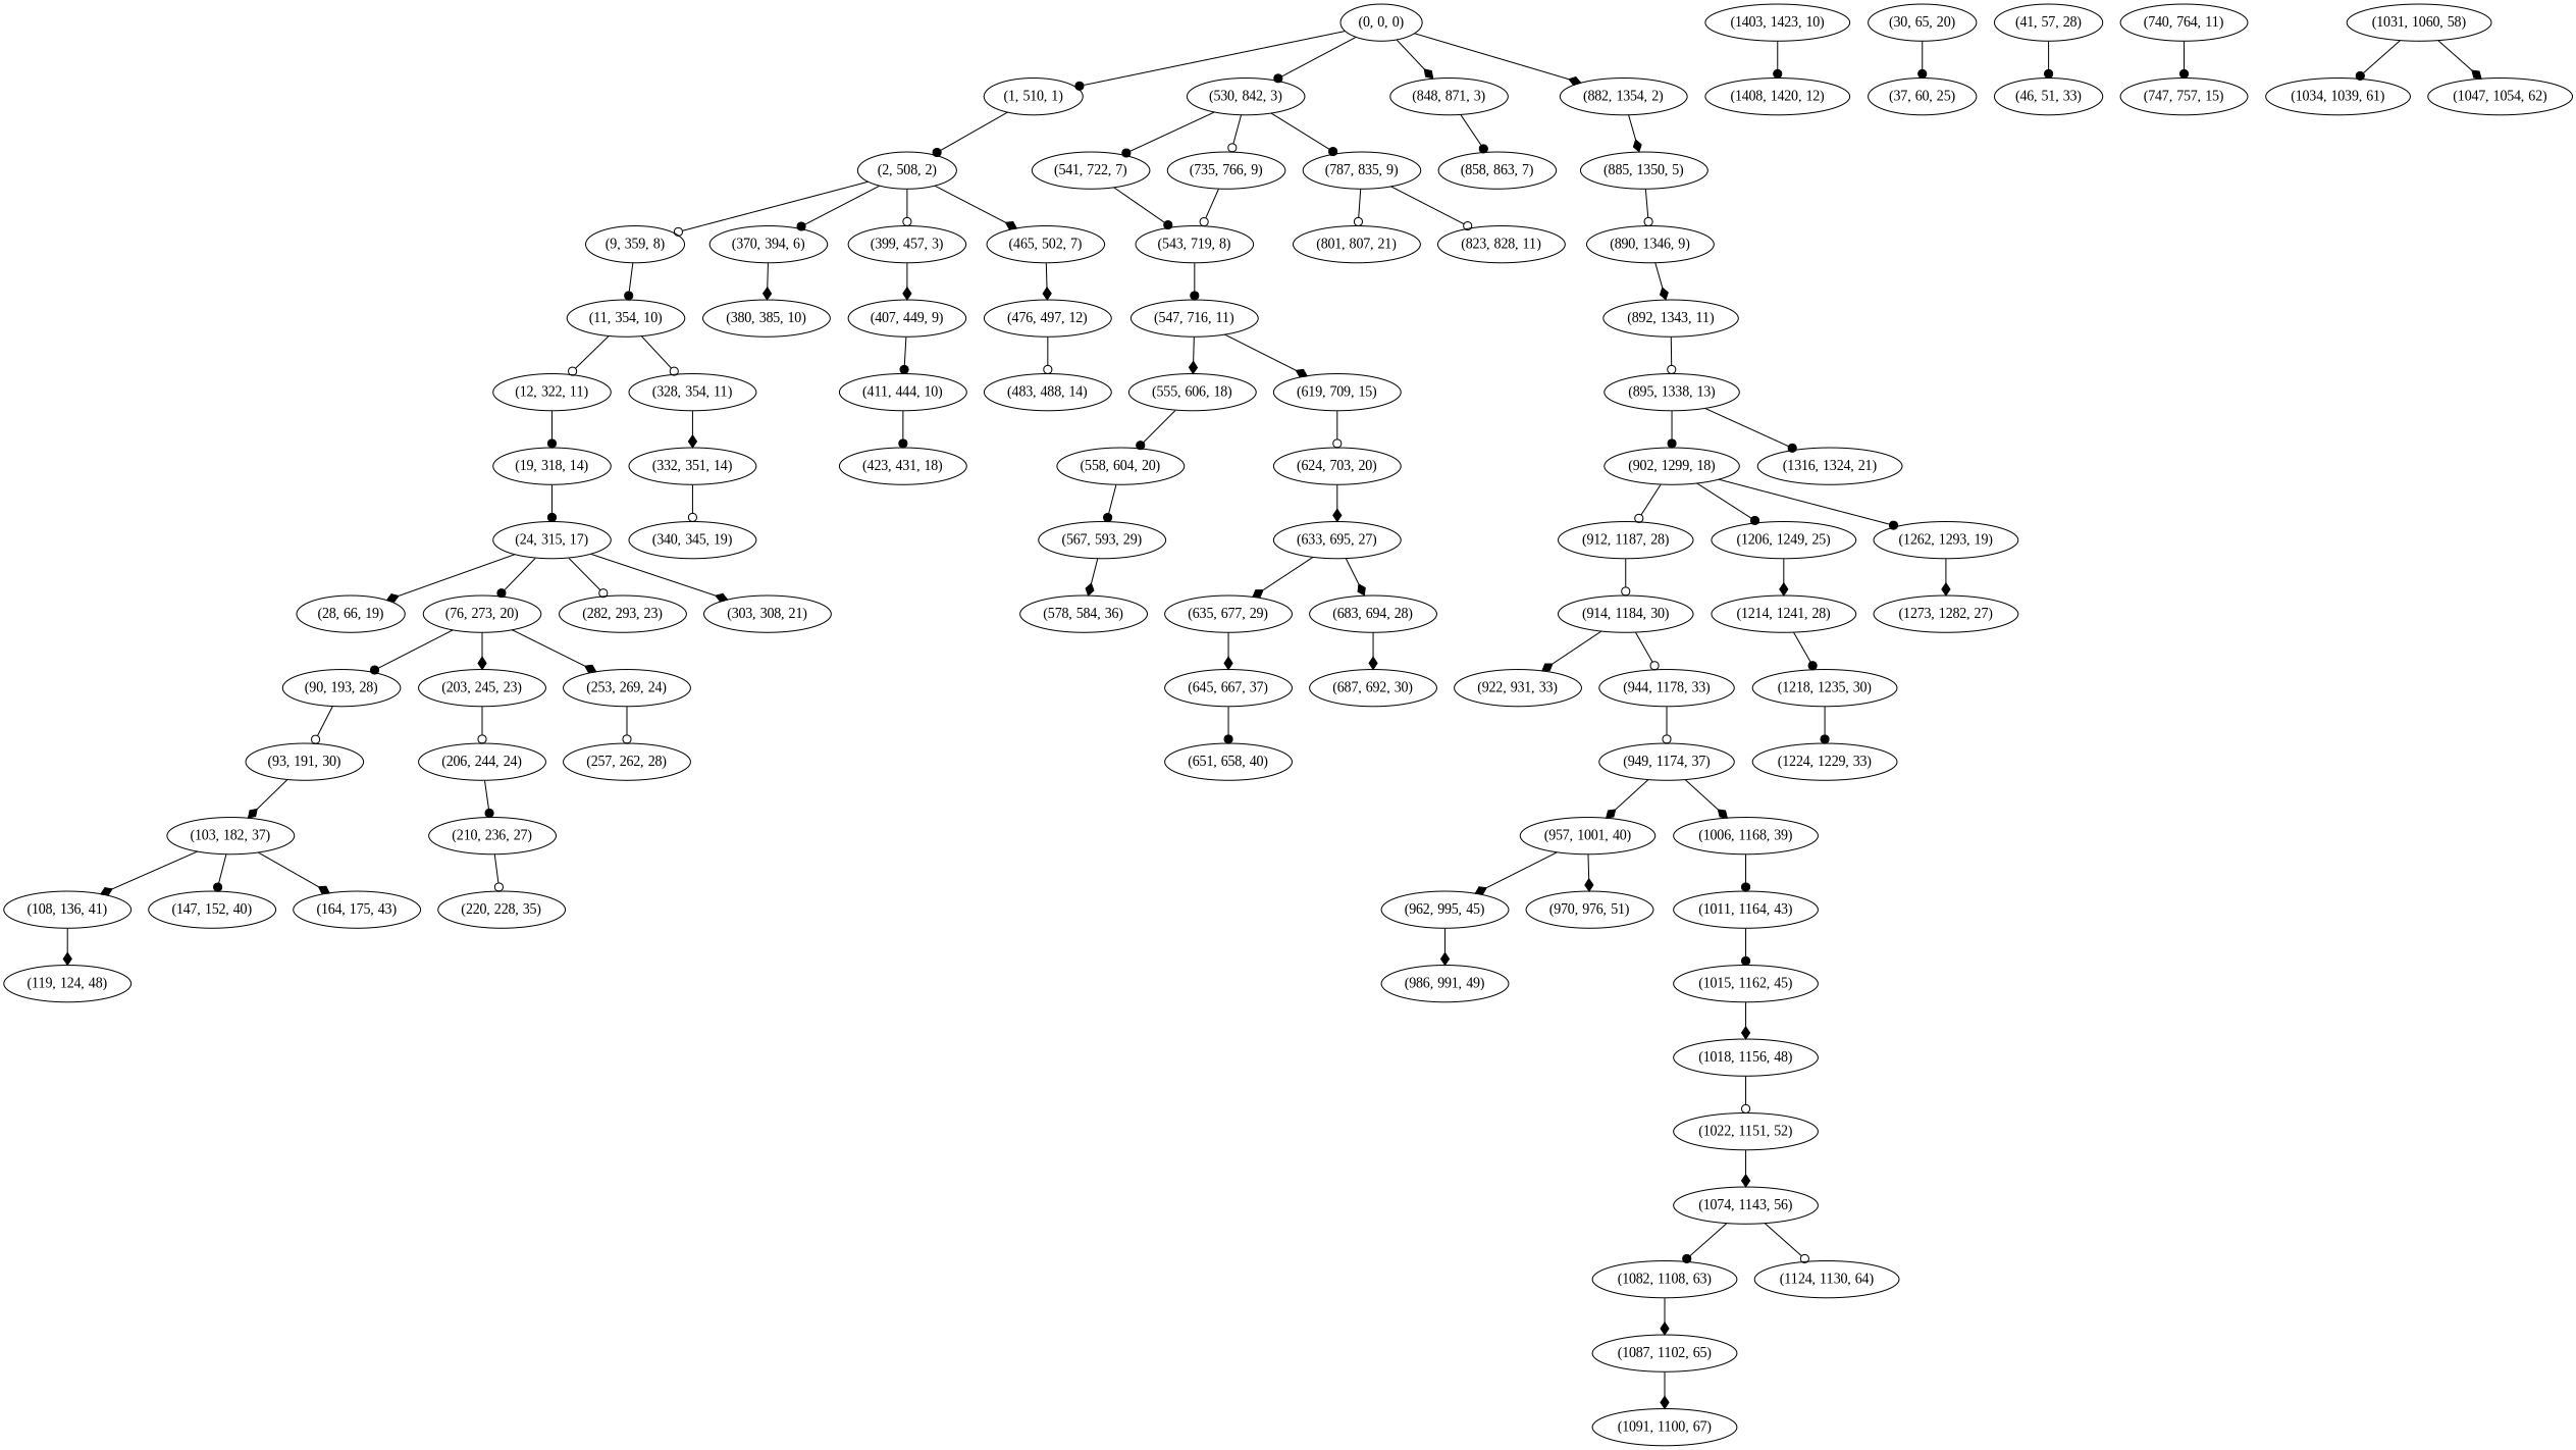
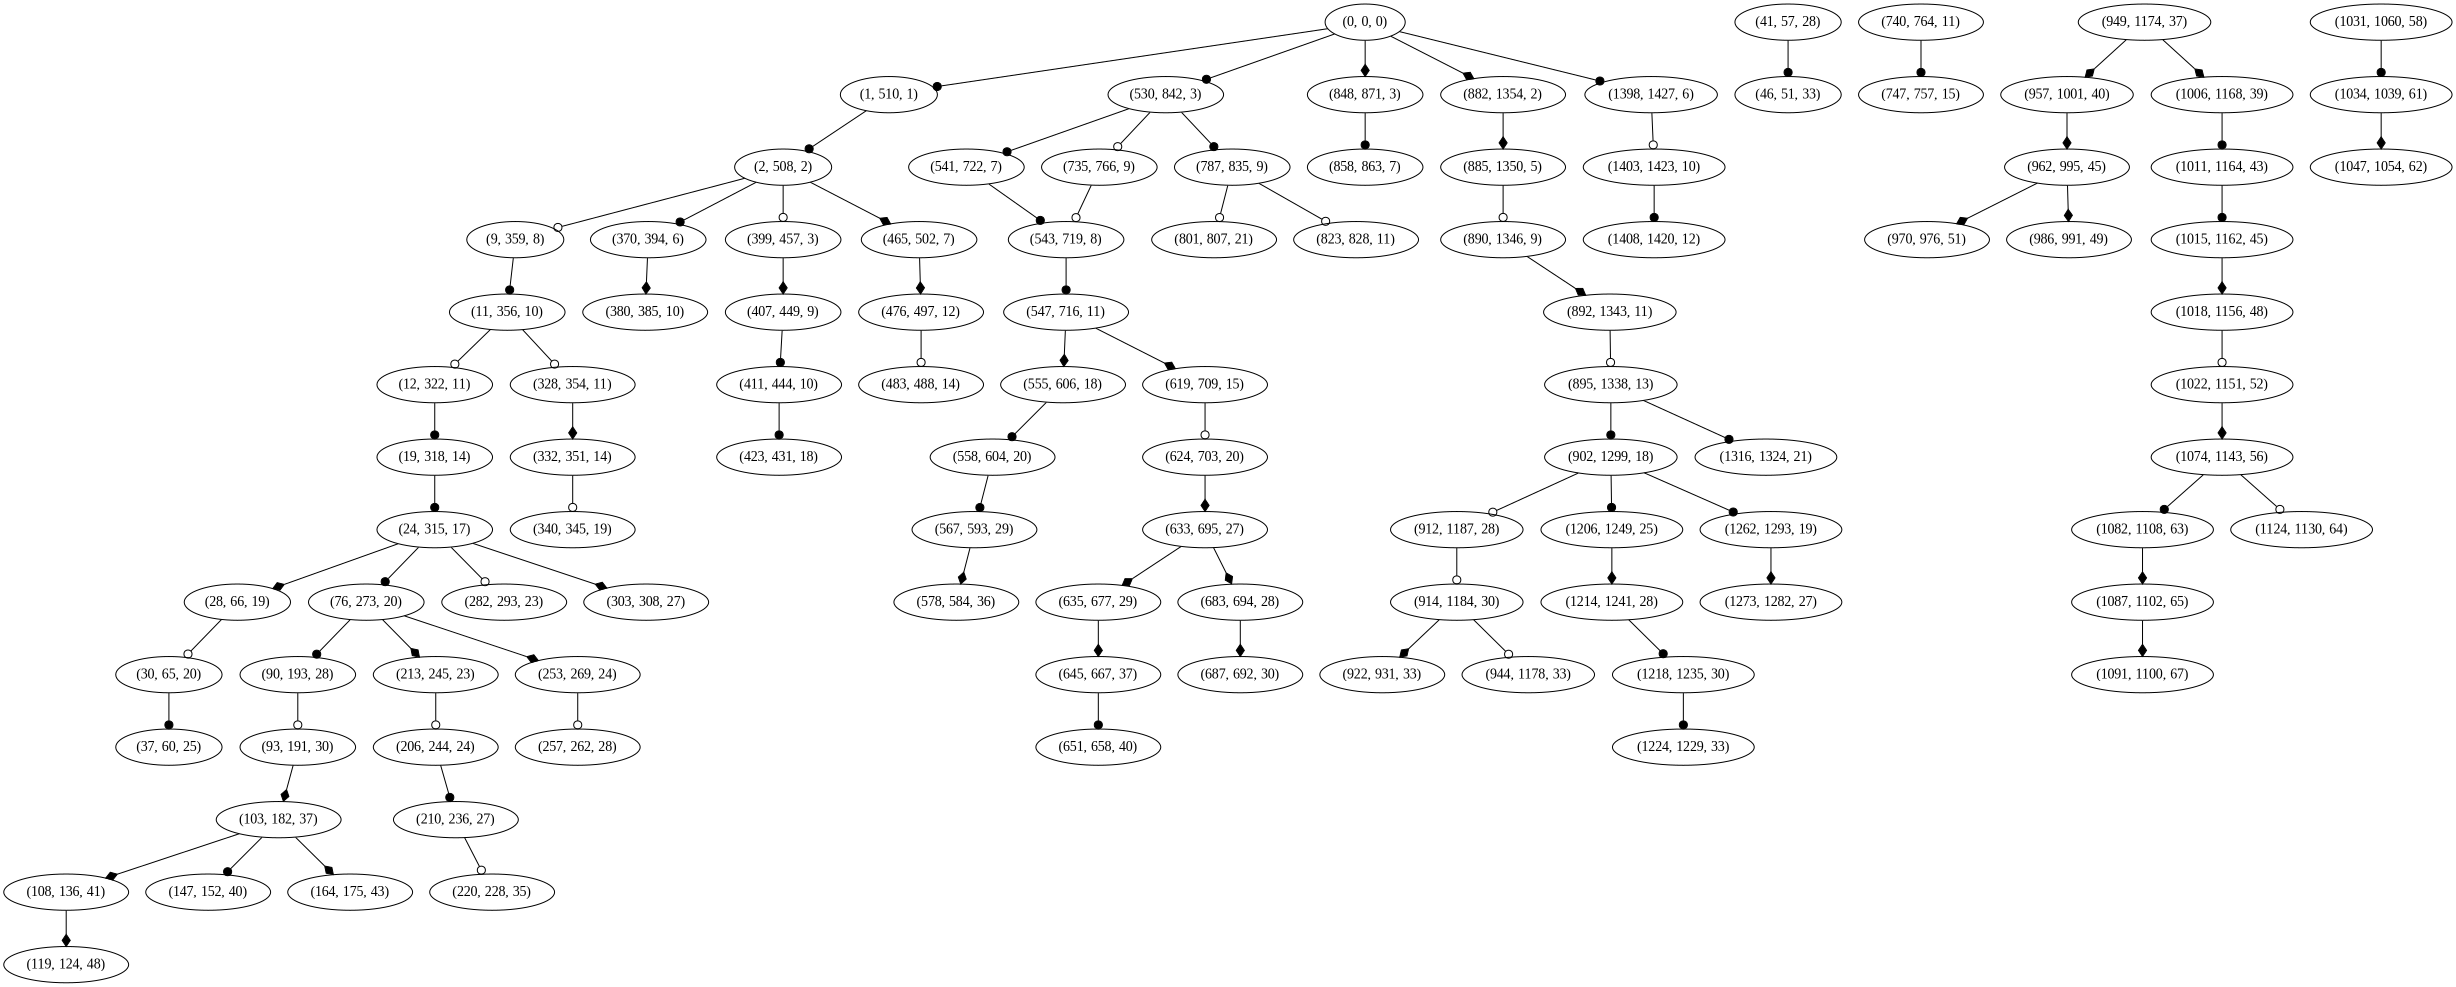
  digraph {
    fontname="Liberation Serif"
    node [fontname="Liberation Serif"]
    edge [arrowhead=diamond fontname="Liberation Serif"]
    "(0, 0, 0)"
    "(1, 510, 1)"
    "(530, 842, 3)"
    "(848, 871, 3)"
    "(882, 1354, 2)"
+   "(1398, 1427, 6)"
    "(2, 508, 2)"
    "(541, 722, 7)"
    "(735, 766, 9)"
    "(787, 835, 9)"
    "(858, 863, 7)"
    "(885, 1350, 5)"
    "(1403, 1423, 10)"
    "(9, 359, 8)"
    "(370, 394, 6)"
    "(399, 457, 3)"
    "(465, 502, 7)"
-   "(11, 356, 10)" [label="(11, 354, 10)"]
+   "(11, 356, 10)"
    "(380, 385, 10)"
    "(407, 449, 9)"
    "(476, 497, 12)"
    "(12, 322, 11)"
    "(328, 354, 11)"
    "(19, 318, 14)"
    "(332, 351, 14)"
    "(24, 315, 17)"
    "(28, 66, 19)"
    "(76, 273, 20)"
    "(282, 293, 23)"
-   "(303, 308, 21)"
+   "(303, 308, 21)" [label="(303, 308, 27)"]
    "(30, 65, 20)"
    "(90, 193, 28)"
-   "(203, 245, 23)"
+   "(203, 245, 23)" [label="(213, 245, 23)"]
    "(253, 269, 24)"
    "(37, 60, 25)"
    "(41, 57, 28)"
    "(46, 51, 33)"
    "(93, 191, 30)"
    "(206, 244, 24)"
    "(257, 262, 28)"
    "(103, 182, 37)"
    "(108, 136, 41)"
    "(147, 152, 40)"
    "(164, 175, 43)"
    "(119, 124, 48)"
    "(210, 236, 27)"
    "(220, 228, 35)"
    "(340, 345, 19)"
    "(411, 444, 10)"
    "(423, 431, 18)"
    "(483, 488, 14)"
    "(543, 719, 8)"
    "(801, 807, 21)"
    "(823, 828, 11)"
    "(547, 716, 11)"
    "(555, 606, 18)"
    "(619, 709, 15)"
    "(558, 604, 20)"
    "(624, 703, 20)"
    "(567, 593, 29)"
    "(578, 584, 36)"
    "(633, 695, 27)"
    "(635, 677, 29)"
    "(683, 694, 28)"
    "(645, 667, 37)"
    "(687, 692, 30)"
    "(651, 658, 40)"
    "(740, 764, 11)"
    "(747, 757, 15)"
    "(890, 1346, 9)"
    "(892, 1343, 11)"
    "(895, 1338, 13)"
    "(902, 1299, 18)"
    "(1316, 1324, 21)"
    "(912, 1187, 28)"
    "(1206, 1249, 25)"
    "(1262, 1293, 19)"
    "(914, 1184, 30)"
    "(1214, 1241, 28)"
    "(1273, 1282, 27)"
    "(922, 931, 33)"
    "(944, 1178, 33)"
    "(949, 1174, 37)"
    "(957, 1001, 40)"
    "(1006, 1168, 39)"
    "(962, 995, 45)"
    "(1011, 1164, 43)"
    "(970, 976, 51)"
    "(986, 991, 49)"
    "(1015, 1162, 45)"
    "(1018, 1156, 48)"
    "(1022, 1151, 52)"
    "(1074, 1143, 56)"
    "(1031, 1060, 58)"
    "(1034, 1039, 61)"
    "(1047, 1054, 62)"
    "(1082, 1108, 63)"
    "(1124, 1130, 64)"
    "(1087, 1102, 65)"
    "(1091, 1100, 67)"
    "(1218, 1235, 30)"
    "(1224, 1229, 33)"
    "(1408, 1420, 12)"
    "(0, 0, 0)" -> "(1, 510, 1)" [arrowhead=dot]
    "(0, 0, 0)" -> "(530, 842, 3)" [arrowhead=dot]
    "(0, 0, 0)" -> "(848, 871, 3)"
    "(0, 0, 0)" -> "(882, 1354, 2)"
+   "(0, 0, 0)" -> "(1398, 1427, 6)" [arrowhead=dot]
    "(1, 510, 1)" -> "(2, 508, 2)" [arrowhead=dot]
    "(530, 842, 3)" -> "(541, 722, 7)" [arrowhead=dot]
    "(530, 842, 3)" -> "(735, 766, 9)" [arrowhead=odot]
    "(530, 842, 3)" -> "(787, 835, 9)" [arrowhead=dot]
    "(848, 871, 3)" -> "(858, 863, 7)" [arrowhead=dot]
    "(882, 1354, 2)" -> "(885, 1350, 5)"
+   "(1398, 1427, 6)" -> "(1403, 1423, 10)" [arrowhead=odot]
    "(2, 508, 2)" -> "(9, 359, 8)" [arrowhead=odot]
    "(2, 508, 2)" -> "(370, 394, 6)" [arrowhead=dot]
    "(2, 508, 2)" -> "(399, 457, 3)" [arrowhead=odot]
    "(2, 508, 2)" -> "(465, 502, 7)"
    "(541, 722, 7)" -> "(543, 719, 8)" [arrowhead=dot]
    "(735, 766, 9)" -> "(543, 719, 8)" [arrowhead=odot]
    "(787, 835, 9)" -> "(801, 807, 21)" [arrowhead=odot]
    "(787, 835, 9)" -> "(823, 828, 11)" [arrowhead=odot]
    "(885, 1350, 5)" -> "(890, 1346, 9)" [arrowhead=odot]
    "(1403, 1423, 10)" -> "(1408, 1420, 12)" [arrowhead=dot]
    "(9, 359, 8)" -> "(11, 356, 10)" [arrowhead=dot]
    "(370, 394, 6)" -> "(380, 385, 10)"
    "(399, 457, 3)" -> "(407, 449, 9)"
    "(465, 502, 7)" -> "(476, 497, 12)"
    "(11, 356, 10)" -> "(12, 322, 11)" [arrowhead=odot]
    "(11, 356, 10)" -> "(328, 354, 11)" [arrowhead=odot]
    "(407, 449, 9)" -> "(411, 444, 10)" [arrowhead=dot]
    "(476, 497, 12)" -> "(483, 488, 14)" [arrowhead=odot]
    "(12, 322, 11)" -> "(19, 318, 14)" [arrowhead=dot]
    "(328, 354, 11)" -> "(332, 351, 14)"
    "(19, 318, 14)" -> "(24, 315, 17)" [arrowhead=dot]
    "(332, 351, 14)" -> "(340, 345, 19)" [arrowhead=odot]
    "(24, 315, 17)" -> "(28, 66, 19)"
    "(24, 315, 17)" -> "(76, 273, 20)" [arrowhead=dot]
    "(24, 315, 17)" -> "(282, 293, 23)" [arrowhead=odot]
    "(24, 315, 17)" -> "(303, 308, 21)"
+   "(28, 66, 19)" -> "(30, 65, 20)" [arrowhead=odot]
    "(76, 273, 20)" -> "(90, 193, 28)" [arrowhead=dot]
    "(76, 273, 20)" -> "(203, 245, 23)"
    "(76, 273, 20)" -> "(253, 269, 24)"
    "(30, 65, 20)" -> "(37, 60, 25)" [arrowhead=dot]
    "(90, 193, 28)" -> "(93, 191, 30)" [arrowhead=odot]
    "(203, 245, 23)" -> "(206, 244, 24)" [arrowhead=odot]
    "(253, 269, 24)" -> "(257, 262, 28)" [arrowhead=odot]
    "(41, 57, 28)" -> "(46, 51, 33)" [arrowhead=dot]
    "(93, 191, 30)" -> "(103, 182, 37)"
    "(206, 244, 24)" -> "(210, 236, 27)" [arrowhead=dot]
    "(103, 182, 37)" -> "(108, 136, 41)"
    "(103, 182, 37)" -> "(147, 152, 40)" [arrowhead=dot]
    "(103, 182, 37)" -> "(164, 175, 43)"
    "(108, 136, 41)" -> "(119, 124, 48)"
    "(210, 236, 27)" -> "(220, 228, 35)" [arrowhead=odot]
    "(411, 444, 10)" -> "(423, 431, 18)" [arrowhead=dot]
    "(543, 719, 8)" -> "(547, 716, 11)" [arrowhead=dot]
    "(547, 716, 11)" -> "(555, 606, 18)"
    "(547, 716, 11)" -> "(619, 709, 15)"
    "(555, 606, 18)" -> "(558, 604, 20)" [arrowhead=dot]
    "(619, 709, 15)" -> "(624, 703, 20)" [arrowhead=odot]
    "(558, 604, 20)" -> "(567, 593, 29)" [arrowhead=dot]
    "(624, 703, 20)" -> "(633, 695, 27)"
    "(567, 593, 29)" -> "(578, 584, 36)"
    "(633, 695, 27)" -> "(635, 677, 29)"
    "(633, 695, 27)" -> "(683, 694, 28)"
    "(635, 677, 29)" -> "(645, 667, 37)"
    "(683, 694, 28)" -> "(687, 692, 30)"
    "(645, 667, 37)" -> "(651, 658, 40)" [arrowhead=dot]
    "(740, 764, 11)" -> "(747, 757, 15)" [arrowhead=dot]
    "(890, 1346, 9)" -> "(892, 1343, 11)"
    "(892, 1343, 11)" -> "(895, 1338, 13)" [arrowhead=odot]
    "(895, 1338, 13)" -> "(902, 1299, 18)" [arrowhead=dot]
    "(895, 1338, 13)" -> "(1316, 1324, 21)" [arrowhead=dot]
    "(902, 1299, 18)" -> "(912, 1187, 28)" [arrowhead=odot]
    "(902, 1299, 18)" -> "(1206, 1249, 25)" [arrowhead=dot]
    "(902, 1299, 18)" -> "(1262, 1293, 19)" [arrowhead=dot]
    "(912, 1187, 28)" -> "(914, 1184, 30)" [arrowhead=odot]
    "(1206, 1249, 25)" -> "(1214, 1241, 28)"
    "(1262, 1293, 19)" -> "(1273, 1282, 27)"
    "(914, 1184, 30)" -> "(922, 931, 33)"
    "(914, 1184, 30)" -> "(944, 1178, 33)" [arrowhead=odot]
    "(1214, 1241, 28)" -> "(1218, 1235, 30)" [arrowhead=dot]
-   "(944, 1178, 33)" -> "(949, 1174, 37)" [arrowhead=odot]
    "(949, 1174, 37)" -> "(957, 1001, 40)"
    "(949, 1174, 37)" -> "(1006, 1168, 39)"
    "(957, 1001, 40)" -> "(962, 995, 45)"
    "(1006, 1168, 39)" -> "(1011, 1164, 43)" [arrowhead=dot]
-   "(957, 1001, 40)" -> "(970, 976, 51)"
+   "(962, 995, 45)" -> "(970, 976, 51)"
    "(962, 995, 45)" -> "(986, 991, 49)"
    "(1011, 1164, 43)" -> "(1015, 1162, 45)" [arrowhead=dot]
    "(1015, 1162, 45)" -> "(1018, 1156, 48)"
    "(1018, 1156, 48)" -> "(1022, 1151, 52)" [arrowhead=odot]
    "(1022, 1151, 52)" -> "(1074, 1143, 56)"
    "(1074, 1143, 56)" -> "(1082, 1108, 63)" [arrowhead=dot]
    "(1074, 1143, 56)" -> "(1124, 1130, 64)" [arrowhead=odot]
    "(1031, 1060, 58)" -> "(1034, 1039, 61)" [arrowhead=dot]
-   "(1031, 1060, 58)" -> "(1047, 1054, 62)"
+   "(1034, 1039, 61)" -> "(1047, 1054, 62)"
    "(1082, 1108, 63)" -> "(1087, 1102, 65)"
    "(1087, 1102, 65)" -> "(1091, 1100, 67)"
    "(1218, 1235, 30)" -> "(1224, 1229, 33)" [arrowhead=dot]
  }
